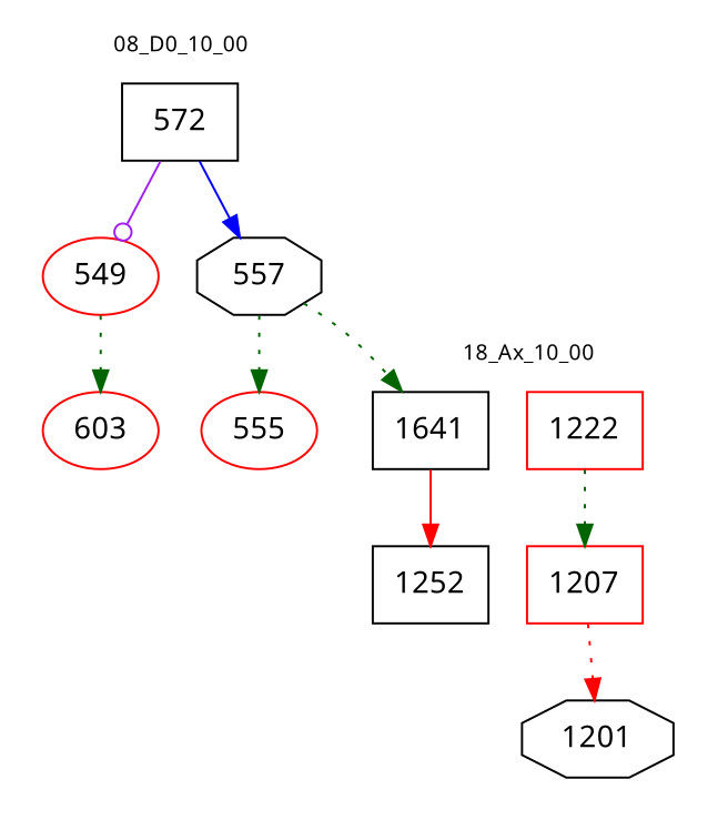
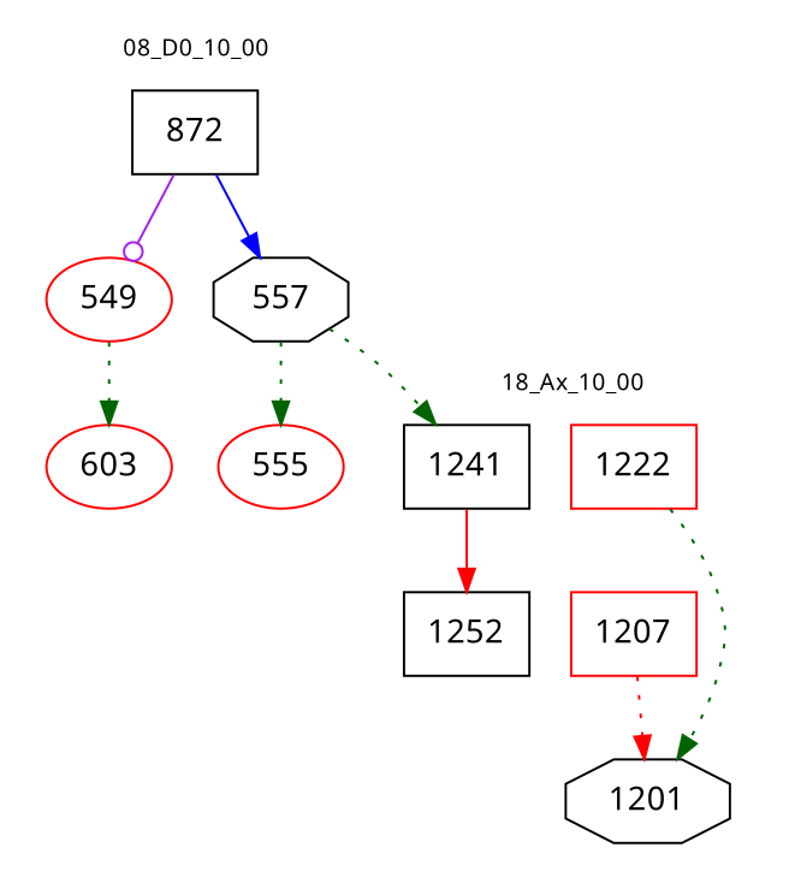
  digraph {
    fontname="Noto Sans"
    node [color=red fontname="Noto Sans" shape=box]
    edge [arrowhead=normal color=darkgreen fontname="Noto Sans" style=dotted]
    n1 [label=1222]
    n2 [label=1207]
-   n3 [color=black label=1641]
+   n3 [color=black label=1241]
    n4 [color=black label=1201 shape=octagon]
    n5 [color=black label=1252]
-   n6 [color=black label=572]
+   n6 [color=black label=872]
    n7 [color=black label=557 shape=octagon]
    n8 [label=549 shape=ellipse]
    n9 [label=555 shape=ellipse]
    n10 [label=603 shape=ellipse]
    subgraph cluster_1 {
      color=white
      fontsize=10
      label="18_Ax_10_00"
      n1
      n2
      n3
      n4
      n5
    }
    subgraph cluster_2 {
      color=white
      fontsize=10
      label="08_D0_10_00"
      n6
      n7
      n8
      n9
      n10
    }
-   n1 -> n2
+   n1 -> n4
    n2 -> n4 [color=red]
    n3 -> n5 [color=red style=solid]
    n6 -> n7 [color=blue style=solid]
    n6 -> n8 [arrowhead=odot color=purple style=solid]
    n7 -> n3
    n7 -> n9
    n8 -> n10
  }
